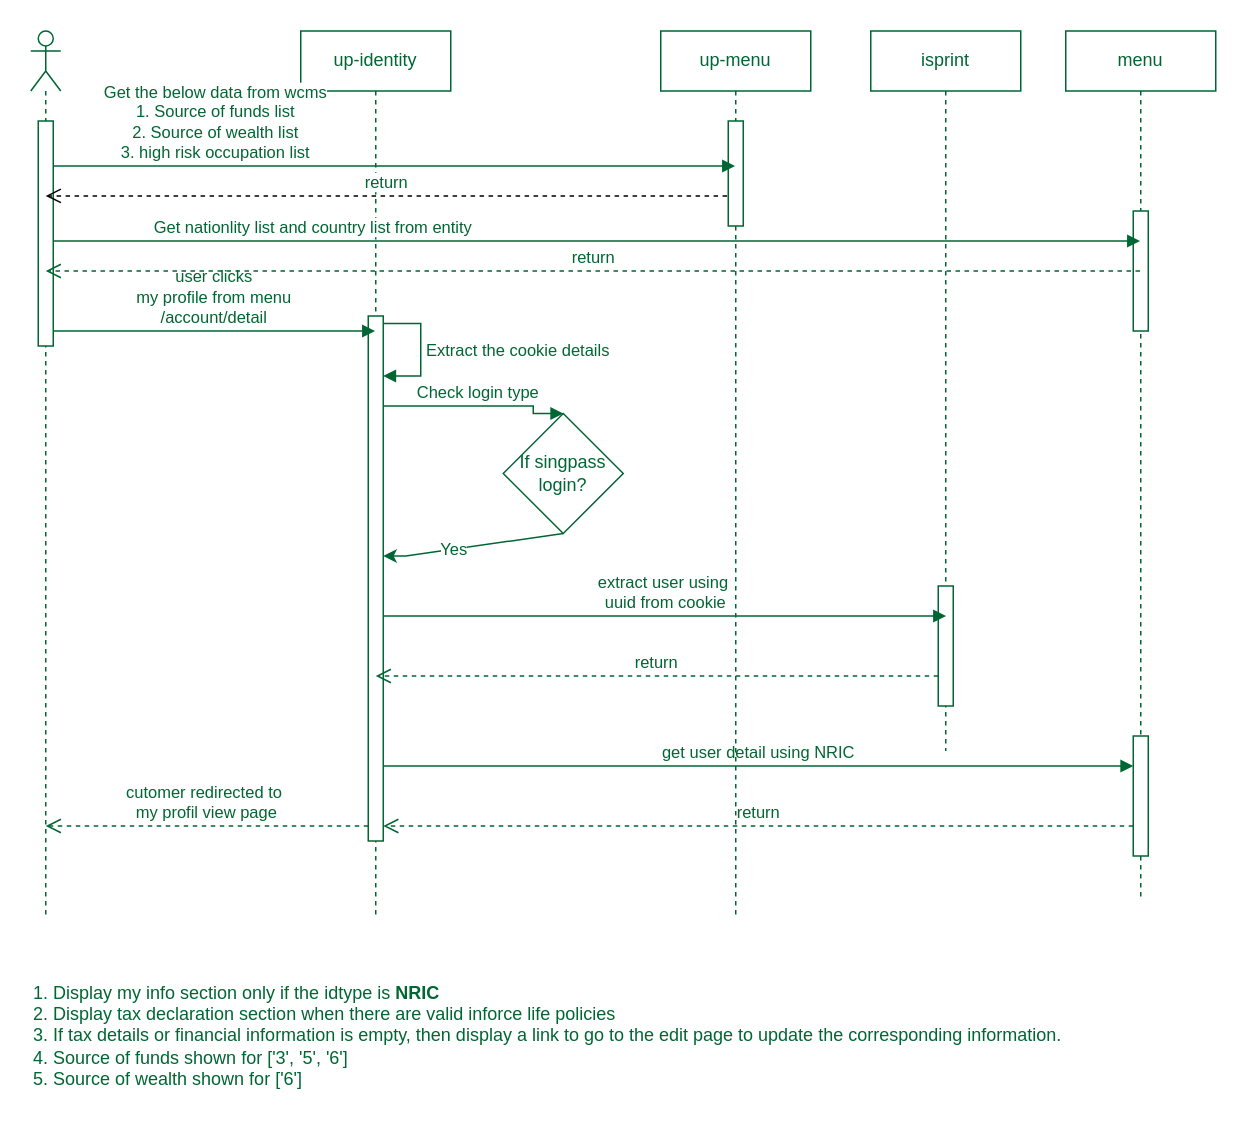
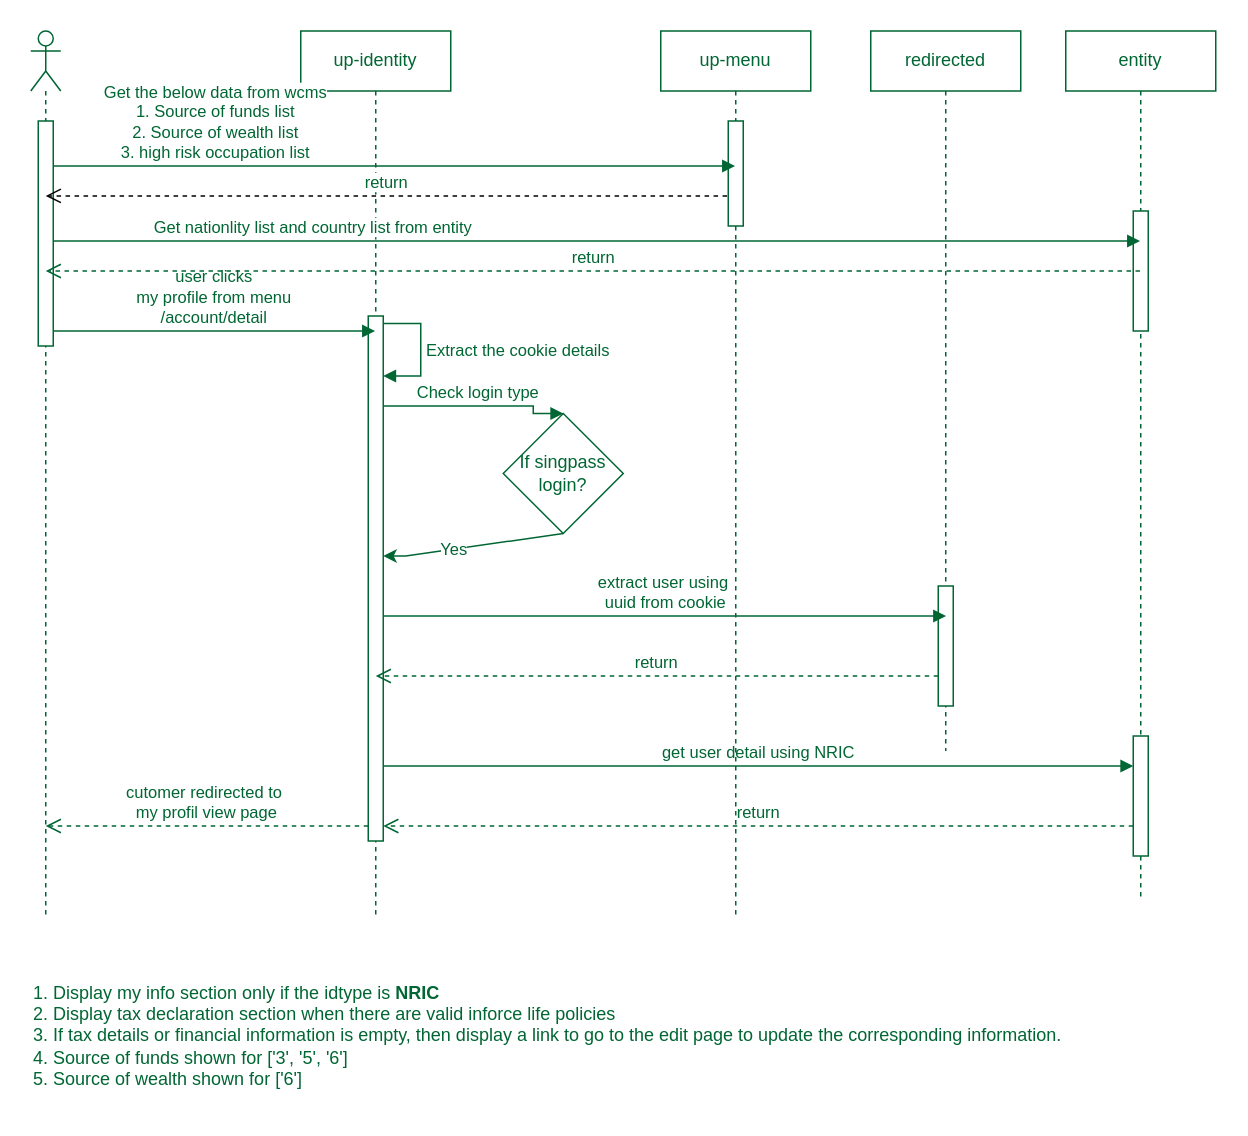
  <mxCell id="0" />
  <mxCell id="1" parent="0" />
  <mxCell id="2" value="" style="shape=umlLifeline;perimeter=lifelinePerimeter;whiteSpace=wrap;html=1;container=1;dropTarget=0;collapsible=0;recursiveResize=0;outlineConnect=0;portConstraint=eastwest;newEdgeStyle={&quot;curved&quot;:0,&quot;rounded&quot;:0};participant=umlActor;fontColor=#006633;strokeColor=#006633;" vertex="1" parent="1"><mxGeometry x="20" y="20" width="20" height="590" as="geometry" /></mxCell>
  <mxCell id="3" value="" style="html=1;points=[[0,0,0,0,5],[0,1,0,0,-5],[1,0,0,0,5],[1,1,0,0,-5]];perimeter=orthogonalPerimeter;outlineConnect=0;targetShapes=umlLifeline;portConstraint=eastwest;newEdgeStyle={&quot;curved&quot;:0,&quot;rounded&quot;:0};fontColor=#006633;strokeColor=#006633;" vertex="1" parent="2"><mxGeometry x="5" y="60" width="10" height="150" as="geometry" /></mxCell>
  <mxCell id="4" value="up-identity" style="shape=umlLifeline;perimeter=lifelinePerimeter;whiteSpace=wrap;html=1;container=1;dropTarget=0;collapsible=0;recursiveResize=0;outlineConnect=0;portConstraint=eastwest;newEdgeStyle={&quot;curved&quot;:0,&quot;rounded&quot;:0};fontColor=#006633;strokeColor=#006633;" vertex="1" parent="1"><mxGeometry x="200" y="20" width="100" height="590" as="geometry" /></mxCell>
  <mxCell id="5" value="" style="html=1;points=[[0,0,0,0,5],[0,1,0,0,-5],[1,0,0,0,5],[1,1,0,0,-5]];perimeter=orthogonalPerimeter;outlineConnect=0;targetShapes=umlLifeline;portConstraint=eastwest;newEdgeStyle={&quot;curved&quot;:0,&quot;rounded&quot;:0};fontColor=#006633;strokeColor=#006633;" vertex="1" parent="4"><mxGeometry x="45" y="190" width="10" height="350" as="geometry" /></mxCell>
- <mxCell id="6" value="menu" style="shape=umlLifeline;perimeter=lifelinePerimeter;whiteSpace=wrap;html=1;container=1;dropTarget=0;collapsible=0;recursiveResize=0;outlineConnect=0;portConstraint=eastwest;newEdgeStyle={&quot;curved&quot;:0,&quot;rounded&quot;:0};fontColor=#006633;strokeColor=#006633;" vertex="1" parent="1"><mxGeometry x="710" y="20" width="100" height="580" as="geometry" /></mxCell>
+ <mxCell id="6" value="entity" style="shape=umlLifeline;perimeter=lifelinePerimeter;whiteSpace=wrap;html=1;container=1;dropTarget=0;collapsible=0;recursiveResize=0;outlineConnect=0;portConstraint=eastwest;newEdgeStyle={&quot;curved&quot;:0,&quot;rounded&quot;:0};fontColor=#006633;strokeColor=#006633;" vertex="1" parent="1"><mxGeometry x="710" y="20" width="100" height="580" as="geometry" /></mxCell>
  <mxCell id="7" value="" style="html=1;points=[[0,0,0,0,5],[0,1,0,0,-5],[1,0,0,0,5],[1,1,0,0,-5]];perimeter=orthogonalPerimeter;outlineConnect=0;targetShapes=umlLifeline;portConstraint=eastwest;newEdgeStyle={&quot;curved&quot;:0,&quot;rounded&quot;:0};fontColor=#006633;strokeColor=#006633;" vertex="1" parent="6"><mxGeometry x="45" y="470" width="10" height="80" as="geometry" /></mxCell>
  <mxCell id="8" value="" style="html=1;points=[[0,0,0,0,5],[0,1,0,0,-5],[1,0,0,0,5],[1,1,0,0,-5]];perimeter=orthogonalPerimeter;outlineConnect=0;targetShapes=umlLifeline;portConstraint=eastwest;newEdgeStyle={&quot;curved&quot;:0,&quot;rounded&quot;:0};fontColor=#006633;strokeColor=#006633;" vertex="1" parent="6"><mxGeometry x="45" y="120" width="10" height="80" as="geometry" /></mxCell>
  <mxCell id="9" value="user clicks&lt;br&gt;my profile from menu&lt;br&gt;/account/detail" style="html=1;verticalAlign=bottom;endArrow=block;curved=0;rounded=0;fontColor=#006633;strokeColor=#006633;" edge="1" parent="1" source="3"><mxGeometry width="80" relative="1" as="geometry"><mxPoint x="60" y="220" as="sourcePoint" /><mxPoint x="249.5" y="220" as="targetPoint" /></mxGeometry></mxCell>
- <mxCell id="10" value="isprint" style="shape=umlLifeline;perimeter=lifelinePerimeter;whiteSpace=wrap;html=1;container=1;dropTarget=0;collapsible=0;recursiveResize=0;outlineConnect=0;portConstraint=eastwest;newEdgeStyle={&quot;curved&quot;:0,&quot;rounded&quot;:0};fontColor=#006633;strokeColor=#006633;" vertex="1" parent="1"><mxGeometry x="580" y="20" width="100" height="480" as="geometry" /></mxCell>
+ <mxCell id="10" value="redirected" style="shape=umlLifeline;perimeter=lifelinePerimeter;whiteSpace=wrap;html=1;container=1;dropTarget=0;collapsible=0;recursiveResize=0;outlineConnect=0;portConstraint=eastwest;newEdgeStyle={&quot;curved&quot;:0,&quot;rounded&quot;:0};fontColor=#006633;strokeColor=#006633;" vertex="1" parent="1"><mxGeometry x="580" y="20" width="100" height="480" as="geometry" /></mxCell>
  <mxCell id="11" value="" style="html=1;points=[[0,0,0,0,5],[0,1,0,0,-5],[1,0,0,0,5],[1,1,0,0,-5]];perimeter=orthogonalPerimeter;outlineConnect=0;targetShapes=umlLifeline;portConstraint=eastwest;newEdgeStyle={&quot;curved&quot;:0,&quot;rounded&quot;:0};fontColor=#006633;strokeColor=#006633;" vertex="1" parent="10"><mxGeometry x="45" y="370" width="10" height="80" as="geometry" /></mxCell>
  <mxCell id="12" value="Extract the cookie details" style="html=1;align=left;spacingLeft=2;endArrow=block;rounded=0;edgeStyle=orthogonalEdgeStyle;curved=0;rounded=0;exitX=1;exitY=0;exitDx=0;exitDy=5;exitPerimeter=0;fontColor=#006633;strokeColor=#006633;" edge="1" parent="1" source="5"><mxGeometry relative="1" as="geometry"><mxPoint x="260" y="220" as="sourcePoint" /><Array as="points"><mxPoint x="280" y="215" /><mxPoint x="280" y="250" /></Array><mxPoint x="255" y="250" as="targetPoint" /></mxGeometry></mxCell>
  <mxCell id="13" style="rounded=0;orthogonalLoop=1;jettySize=auto;html=1;exitX=0.5;exitY=1;exitDx=0;exitDy=0;fontColor=#006633;strokeColor=#006633;" edge="1" parent="1" source="15" target="5"><mxGeometry relative="1" as="geometry"><Array as="points"><mxPoint x="270" y="370" /></Array></mxGeometry></mxCell>
  <mxCell id="14" value="Yes" style="edgeLabel;html=1;align=center;verticalAlign=middle;resizable=0;points=[];fontColor=#006633;" vertex="1" connectable="0" parent="13"><mxGeometry x="0.22" relative="1" as="geometry"><mxPoint as="offset" /></mxGeometry></mxCell>
  <mxCell id="15" value="If singpass&lt;br&gt;login?" style="rhombus;whiteSpace=wrap;html=1;fontColor=#006633;strokeColor=#006633;" vertex="1" parent="1"><mxGeometry x="335" y="275" width="80" height="80" as="geometry" /></mxCell>
  <mxCell id="16" value="Check login type" style="html=1;verticalAlign=bottom;endArrow=block;rounded=0;entryX=0.5;entryY=0;entryDx=0;entryDy=0;edgeStyle=orthogonalEdgeStyle;fontColor=#006633;strokeColor=#006633;" edge="1" parent="1" source="5" target="15"><mxGeometry width="80" relative="1" as="geometry"><mxPoint x="450" y="270" as="sourcePoint" /><mxPoint x="530" y="270" as="targetPoint" /><Array as="points"><mxPoint x="355" y="270" /></Array></mxGeometry></mxCell>
  <mxCell id="17" value="extract user using&amp;nbsp;&lt;br&gt;uuid from cookie" style="html=1;verticalAlign=bottom;endArrow=block;curved=0;rounded=0;entryX=0.502;entryY=0.861;entryDx=0;entryDy=0;entryPerimeter=0;fontColor=#006633;strokeColor=#006633;" edge="1" parent="1"><mxGeometry width="80" relative="1" as="geometry"><mxPoint x="255" y="410" as="sourcePoint" /><mxPoint x="630.2" y="410" as="targetPoint" /></mxGeometry></mxCell>
  <mxCell id="18" value="return" style="html=1;verticalAlign=bottom;endArrow=open;dashed=1;endSize=8;curved=0;rounded=0;fontColor=#006633;strokeColor=#006633;" edge="1" parent="1" source="11"><mxGeometry relative="1" as="geometry"><mxPoint x="330" y="450" as="sourcePoint" /><mxPoint x="250" y="450" as="targetPoint" /></mxGeometry></mxCell>
  <mxCell id="19" value="get user detail using NRIC" style="html=1;verticalAlign=bottom;endArrow=block;curved=0;rounded=0;fontColor=#006633;strokeColor=#006633;" edge="1" parent="1" target="7"><mxGeometry width="80" relative="1" as="geometry"><mxPoint x="255" y="510" as="sourcePoint" /><mxPoint x="560" y="510" as="targetPoint" /></mxGeometry></mxCell>
  <mxCell id="20" value="return" style="html=1;verticalAlign=bottom;endArrow=open;dashed=1;endSize=8;curved=0;rounded=0;fontColor=#006633;strokeColor=#006633;" edge="1" parent="1"><mxGeometry relative="1" as="geometry"><mxPoint x="755" y="550" as="sourcePoint" /><mxPoint x="255" y="550" as="targetPoint" /></mxGeometry></mxCell>
  <mxCell id="21" value="cutomer redirected to&amp;nbsp;&lt;br&gt;my profil view page" style="html=1;verticalAlign=bottom;endArrow=open;dashed=1;endSize=8;curved=0;rounded=0;fontColor=#006633;strokeColor=#006633;" edge="1" parent="1" source="5"><mxGeometry relative="1" as="geometry"><mxPoint x="210" y="550" as="sourcePoint" /><mxPoint x="30" y="550" as="targetPoint" /></mxGeometry></mxCell>
  <mxCell id="22" value="1. Display my info section only if the idtype is &lt;b&gt;NRIC&lt;/b&gt;&lt;br&gt;2. Display tax declaration section when there are valid inforce life policies&lt;br&gt;3. If tax details or financial information is empty, then display a link to go to the edit page to update the corresponding information.&lt;br&gt;4. Source of funds shown for&amp;nbsp;['3', '5', '6']&lt;br&gt;5. Source of wealth shown for&amp;nbsp;['6']" style="text;html=1;align=left;verticalAlign=middle;resizable=0;points=[];autosize=1;strokeColor=none;fillColor=none;fontColor=#006633;" vertex="1" parent="1"><mxGeometry x="20" y="645" width="710" height="90" as="geometry" /></mxCell>
  <mxCell id="23" value="up-menu" style="shape=umlLifeline;perimeter=lifelinePerimeter;whiteSpace=wrap;html=1;container=1;dropTarget=0;collapsible=0;recursiveResize=0;outlineConnect=0;portConstraint=eastwest;newEdgeStyle={&quot;curved&quot;:0,&quot;rounded&quot;:0};fontColor=#006633;strokeColor=#006633;" vertex="1" parent="1"><mxGeometry x="440" y="20" width="100" height="590" as="geometry" /></mxCell>
  <mxCell id="24" value="" style="html=1;points=[[0,0,0,0,5],[0,1,0,0,-5],[1,0,0,0,5],[1,1,0,0,-5]];perimeter=orthogonalPerimeter;outlineConnect=0;targetShapes=umlLifeline;portConstraint=eastwest;newEdgeStyle={&quot;curved&quot;:0,&quot;rounded&quot;:0};fontColor=#006633;strokeColor=#006633;" vertex="1" parent="23"><mxGeometry x="45" y="60" width="10" height="70" as="geometry" /></mxCell>
  <mxCell id="25" value="Get the below data from wcms&lt;br&gt;1. Source of funds list&lt;br&gt;2. Source of wealth list&lt;br&gt;3. high risk occupation list&lt;br&gt;" style="html=1;verticalAlign=bottom;endArrow=block;curved=0;rounded=0;fontColor=#006633;strokeColor=#006633;" edge="1" parent="1" source="3"><mxGeometry x="-0.521" width="80" relative="1" as="geometry"><mxPoint x="60" y="110" as="sourcePoint" /><mxPoint x="489.5" y="110" as="targetPoint" /><mxPoint x="-1" as="offset" /></mxGeometry></mxCell>
  <mxCell id="26" value="return" style="html=1;verticalAlign=bottom;endArrow=open;dashed=1;endSize=8;rounded=0;fontColor=#006633;entryX=0.5;entryY=0.333;entryDx=0;entryDy=0;entryPerimeter=0;" edge="1" parent="1" target="3"><mxGeometry relative="1" as="geometry"><mxPoint x="484.22" y="130" as="sourcePoint" /><mxPoint x="50" y="130" as="targetPoint" /></mxGeometry></mxCell>
  <mxCell id="27" value="Get nationlity list and country list from entity" style="html=1;verticalAlign=bottom;endArrow=block;curved=0;rounded=0;fontColor=#006633;strokeColor=#006633;" edge="1" parent="1" source="3"><mxGeometry x="-0.521" width="80" relative="1" as="geometry"><mxPoint x="60" y="160" as="sourcePoint" /><mxPoint x="759.5" y="160" as="targetPoint" /><mxPoint x="-1" as="offset" /></mxGeometry></mxCell>
  <mxCell id="28" value="return" style="html=1;verticalAlign=bottom;endArrow=open;dashed=1;endSize=8;rounded=0;entryX=0.028;entryY=0.512;entryDx=0;entryDy=0;entryPerimeter=0;fontColor=#006633;strokeColor=#006633;" edge="1" parent="1" source="6"><mxGeometry relative="1" as="geometry"><mxPoint x="494.22" y="180" as="sourcePoint" /><mxPoint x="30" y="180" as="targetPoint" /></mxGeometry></mxCell>
